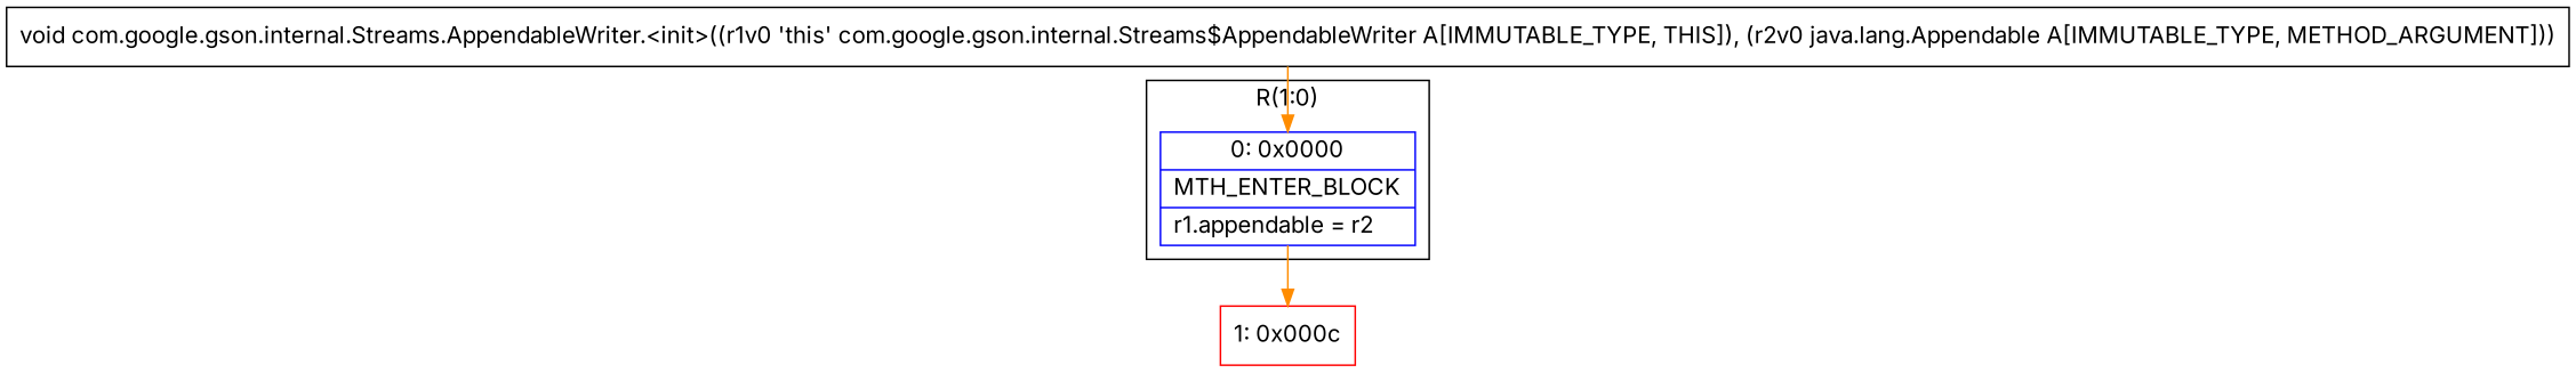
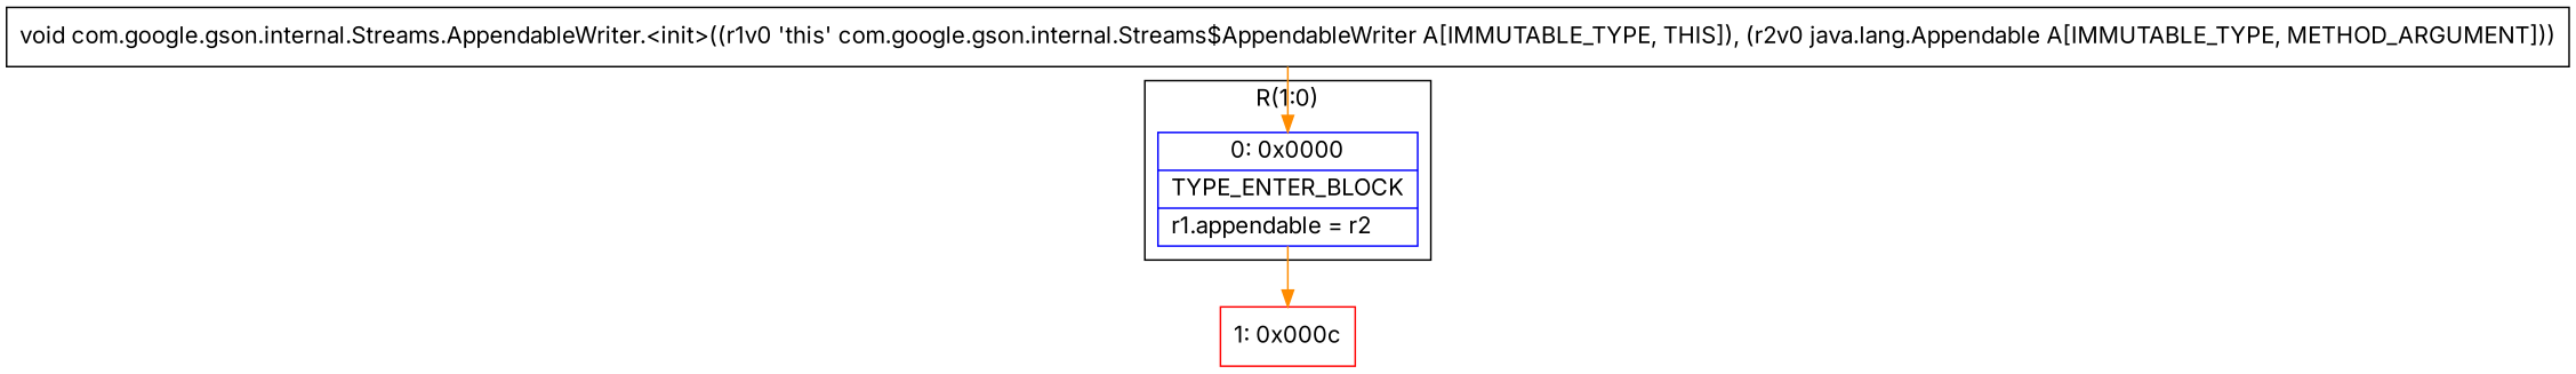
  digraph {
    fontname=Inter
    node [shape=record fontname=Inter]
    edge [color=darkorange fontname=Inter]
-   n1 [color=blue label="{0\:\ 0x0000|MTH_ENTER_BLOCK\l|r1.appendable = r2\l}"]
+   n1 [color=blue label="{0\:\ 0x0000|TYPE_ENTER_BLOCK\l|r1.appendable = r2\l}"]
    n2 [color=red label="{1\:\ 0x000c}"]
    n3 [label="{void com.google.gson.internal.Streams.AppendableWriter.\<init\>((r1v0 'this' com.google.gson.internal.Streams$AppendableWriter A[IMMUTABLE_TYPE, THIS]), (r2v0 java.lang.Appendable A[IMMUTABLE_TYPE, METHOD_ARGUMENT])) }"]
    subgraph cluster_1 {
      label="R(1:0)"
      n1
    }
    n1 -> n2
    n3 -> n1
  }
